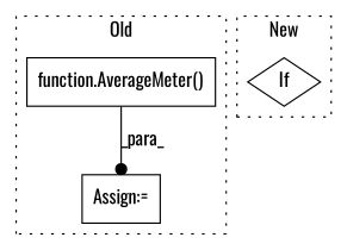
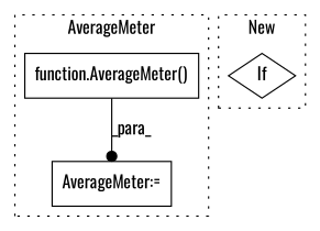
  digraph {
    fontname=Oswald
    node [l=3 shape=box fontname=Oswald]
    n1 [a=75 l=14 label="function.AverageMeter()" s=10649]
-   n2 [a=68 label="Assign:=" s=10646]
+   n2 [a=68 label="AverageMeter:=" s=10646]
    n3 [a=96 label=If s=8485 shape=diamond]
    subgraph cluster_1 {
-     label=Old
+     label=AverageMeter
      style=dotted
      n1
      n2
    }
    subgraph cluster_2 {
      label=New
      style=dotted
      n3
    }
    n1 -> n2 [label=_para_ arrowhead=dot fontname=Oswald]
  }
